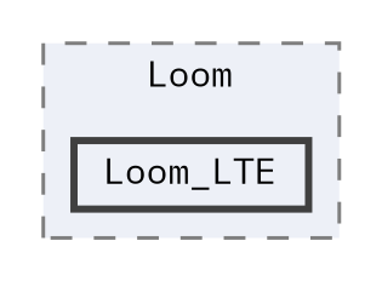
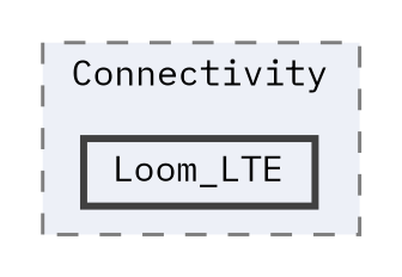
  digraph {
    compound=true
    fontname="IBM Plex Mono"
    n1 [color=grey25 fillcolor="#edf0f7" fontname="IBM Plex Mono" fontsize=10 height=0.2 label=Loom_LTE shape=box style="filled,bold" width=0.4]
    subgraph cluster_1 {
      bgcolor="#edf0f7"
      fontsize=10
-     label=Loom
+     label=Connectivity
      pencolor=grey50
      style="filled,dashed"
      n1
    }
  }
